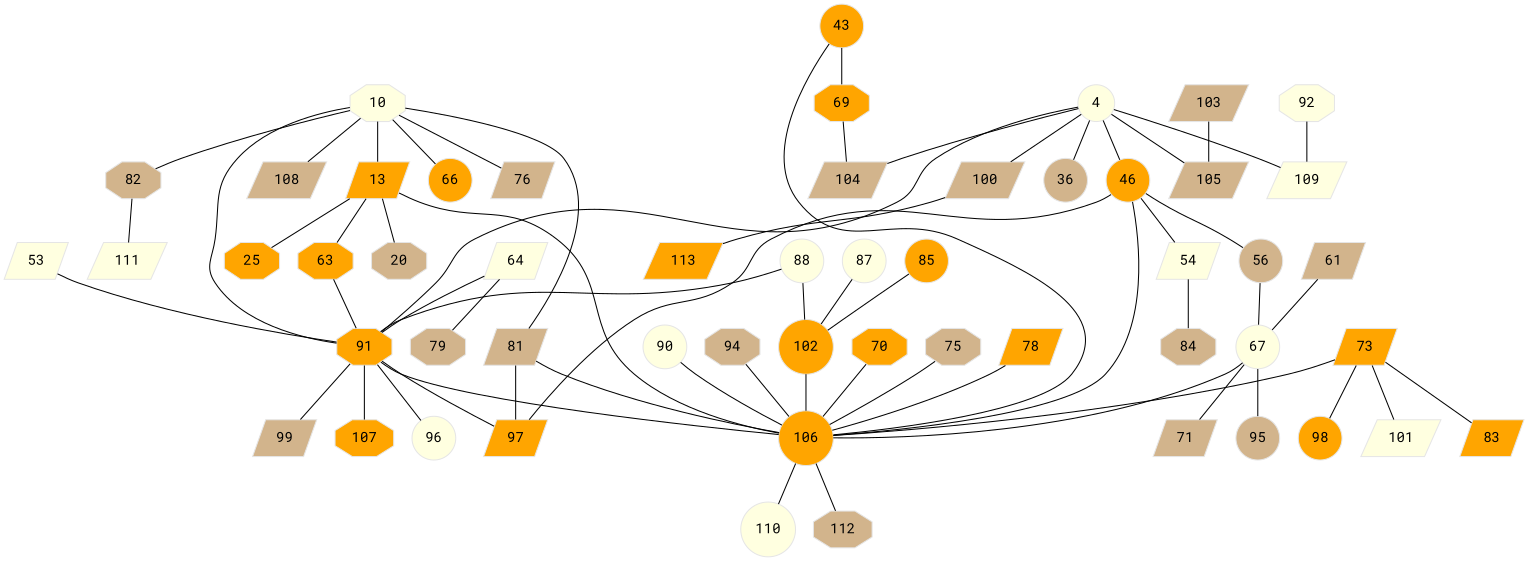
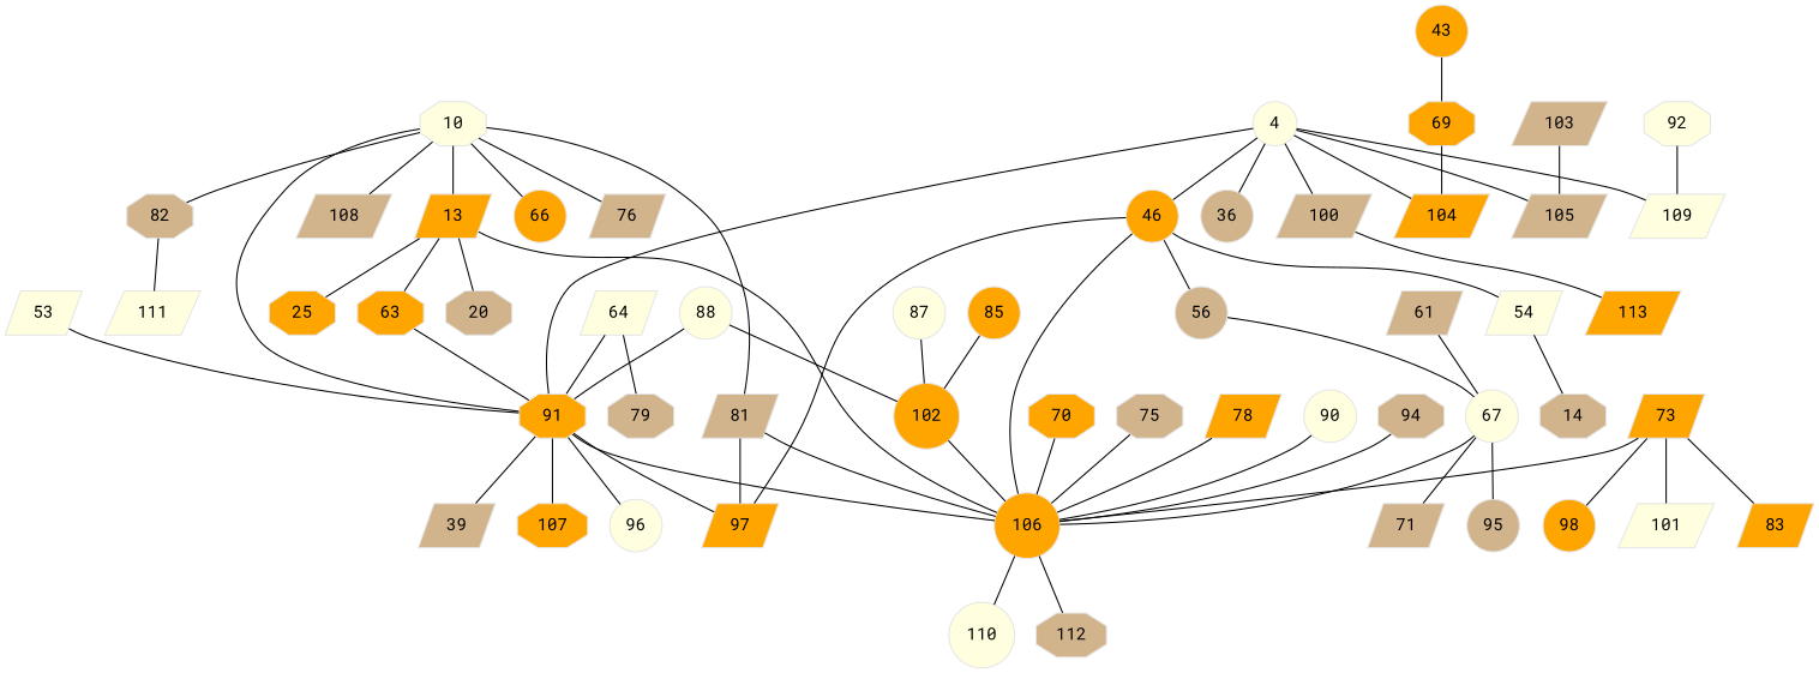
  graph {
    fontname="Roboto Mono"
    node [color=gray90 fillcolor=tan fontname="Roboto Mono" shape=parallelogram style=filled]
    edge [fontname="Roboto Mono"]
    4 [fillcolor=lightyellow shape=circle super="+1"]
    36 [shape=circle]
    46 [fillcolor=orange shape=circle super="+5"]
    91 [fillcolor=orange shape=octagon super="+26+55+35+34+60"]
    100 [super="+48+77"]
-   104 [super="+15"]
+   104 [fillcolor=orange super="+15"]
    105 [super="+72"]
    109 [fillcolor=lightyellow super="+89"]
    106 [fillcolor=orange shape=circle super="+38+52+80"]
    54 [fillcolor=lightyellow]
    56 [shape=circle super="+8+12+33"]
    97 [fillcolor=orange super="+86"]
    96 [fillcolor=lightyellow shape=circle]
-   99
+   99 [label=39]
    107 [fillcolor=orange shape=octagon]
    113 [fillcolor=orange]
    13 [fillcolor=orange super="+7"]
    20 [shape=octagon]
    25 [fillcolor=orange shape=octagon]
    63 [fillcolor=orange shape=octagon super="+51"]
    10 [fillcolor=lightyellow shape=octagon]
    66 [fillcolor=orange shape=circle]
    76 [super="+40"]
    81 [super="+62"]
    82 [shape=octagon]
    108 [super="+14"]
    111 [fillcolor=lightyellow]
    110 [fillcolor=lightyellow shape=circle]
    112 [shape=octagon]
    69 [fillcolor=orange shape=octagon super="+59"]
    43 [fillcolor=orange shape=circle]
-   84 [shape=octagon]
+   84 [shape=octagon label=14]
    67 [fillcolor=lightyellow shape=circle super="+58+42"]
    53 [fillcolor=lightyellow]
    71
    95 [shape=circle]
    61
    64 [fillcolor=lightyellow]
    79 [shape=octagon]
    70 [fillcolor=orange shape=octagon]
    73 [fillcolor=orange]
    83 [fillcolor=orange]
    98 [fillcolor=orange shape=circle]
    101 [fillcolor=lightyellow]
    75 [shape=octagon]
    78 [fillcolor=orange]
    102 [fillcolor=orange shape=circle super="+31"]
    85 [fillcolor=orange shape=circle]
    87 [fillcolor=lightyellow shape=circle]
    88 [fillcolor=lightyellow shape=circle super="+68"]
    90 [fillcolor=lightyellow shape=circle]
    92 [fillcolor=lightyellow shape=octagon]
    94 [shape=octagon]
    103
    4 -- 36
    4 -- 46 [weight=2]
    4 -- 91
    4 -- 100
    4 -- 104
    4 -- 105
    4 -- 109
    46 -- 106
    46 -- 54
    46 -- 56
    46 -- 97
    91 -- 106
    91 -- 97
    91 -- 96
    91 -- 99
    91 -- 107
    100 -- 113
    106 -- 110
    106 -- 112
    54 -- 84
    56 -- 67
    13 -- 106 [weight=2]
    13 -- 20
    13 -- 25
    13 -- 63
    63 -- 91
    10 -- 91
    10 -- 13 [weight=2]
    10 -- 66
    10 -- 76
    10 -- 81
    10 -- 82
    10 -- 108
    81 -- 106 [weight=2]
    81 -- 97
    82 -- 111
    69 -- 104
-   43 -- 106
    43 -- 69 [weight=2]
    67 -- 106
    67 -- 71
    67 -- 95
    53 -- 91
    61 -- 67
    64 -- 91
    64 -- 79
    70 -- 106
    73 -- 106
    73 -- 83
    73 -- 98
    73 -- 101
    75 -- 106
    78 -- 106
    102 -- 106
    85 -- 102
    87 -- 102
    88 -- 91 [weight=2]
    88 -- 102
    90 -- 106
    92 -- 109
    94 -- 106
    103 -- 105
  }
